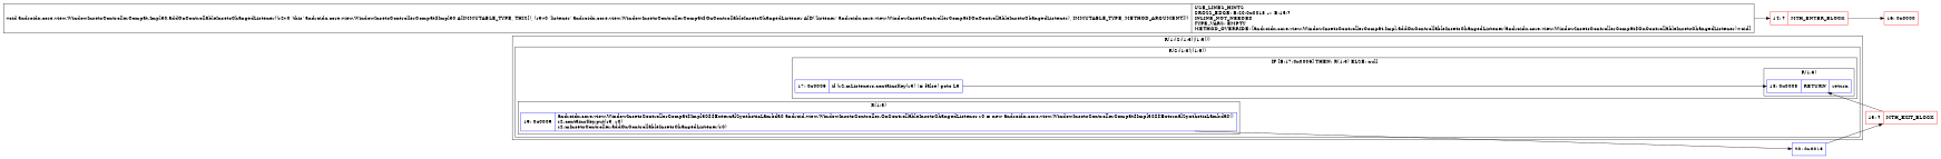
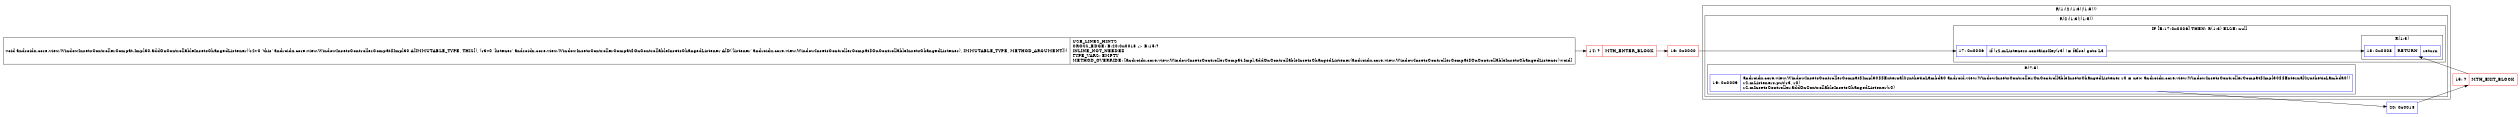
  digraph {
    rankdir=LR
    node [color=blue shape=record]
    n1 [label="{18\:\ 0x0008|RETURN\l|return\l}"]
    n2 [label="{17\:\ 0x0006|if (r2.mListeners.containsKey(r3) != false) goto L3\l}"]
-   n3 [label="{19\:\ 0x0009|androidx.core.view.WindowInsetsControllerCompat$Impl30$$ExternalSyntheticLambda0 android.view.WindowInsetsController.OnControllableInsetsChangedListener r0 = new androidx.core.view.WindowInsetsControllerCompat$Impl30$$ExternalSyntheticLambda0()\lr2.containsKey.put(r3, r0)\lr2.mInsetsController.addOnControllableInsetsChangedListener(r0)\l}"]
+   n3 [label="{19\:\ 0x0009|androidx.core.view.WindowInsetsControllerCompat$Impl30$$ExternalSyntheticLambda0 android.view.WindowInsetsController.OnControllableInsetsChangedListener r0 = new androidx.core.view.WindowInsetsControllerCompat$Impl30$$ExternalSyntheticLambda0()\lr2.mListeners.put(r3, r0)\lr2.mInsetsController.addOnControllableInsetsChangedListener(r0)\l}"]
    n4 [label="{20\:\ 0x0018}"]
    n5 [color=red label="{15\:\ ?|MTH_EXIT_BLOCK\l}"]
    n6 [color=red label="{14\:\ ?|MTH_ENTER_BLOCK\l}"]
    n7 [color=red label="{16\:\ 0x0000}"]
    n8 [label="{void androidx.core.view.WindowInsetsControllerCompat.Impl30.addOnControllableInsetsChangedListener((r2v0 'this' androidx.core.view.WindowInsetsControllerCompat$Impl30 A[IMMUTABLE_TYPE, THIS]), (r3v0 'listener' androidx.core.view.WindowInsetsControllerCompat$OnControllableInsetsChangedListener A[D('listener' androidx.core.view.WindowInsetsControllerCompat$OnControllableInsetsChangedListener), IMMUTABLE_TYPE, METHOD_ARGUMENT]))  | USE_LINES_HINTS\lCROSS_EDGE: B:20:0x0018 \-\> B:15:?\lINLINE_NOT_NEEDED\lTYPE_VARS: EMPTY\lMETHOD_OVERRIDE: [androidx.core.view.WindowInsetsControllerCompat.Impl.addOnControllableInsetsChangedListener(androidx.core.view.WindowInsetsControllerCompat$OnControllableInsetsChangedListener):void]\l}" color=""]
    subgraph cluster_1 {
      label="R(1:(2:(1:3)|(1:5)))"
      subgraph cluster_2 {
        label="R(2:(1:3)|(1:5))"
        subgraph cluster_3 {
          label="IF [B:17:0x0006] THEN: R(1:3) ELSE: null"
          n2
          subgraph cluster_4 {
            label="R(1:3)"
            n1
          }
        }
        subgraph cluster_5 {
-         label="R(1:5)"
+         label="R(7:5)"
          n3
        }
      }
    }
    n2 -> n1
    n3 -> n4
    n4 -> n5
    n5 -> n1
    n6 -> n7
+   n7 -> n2
    n8 -> n6
  }
